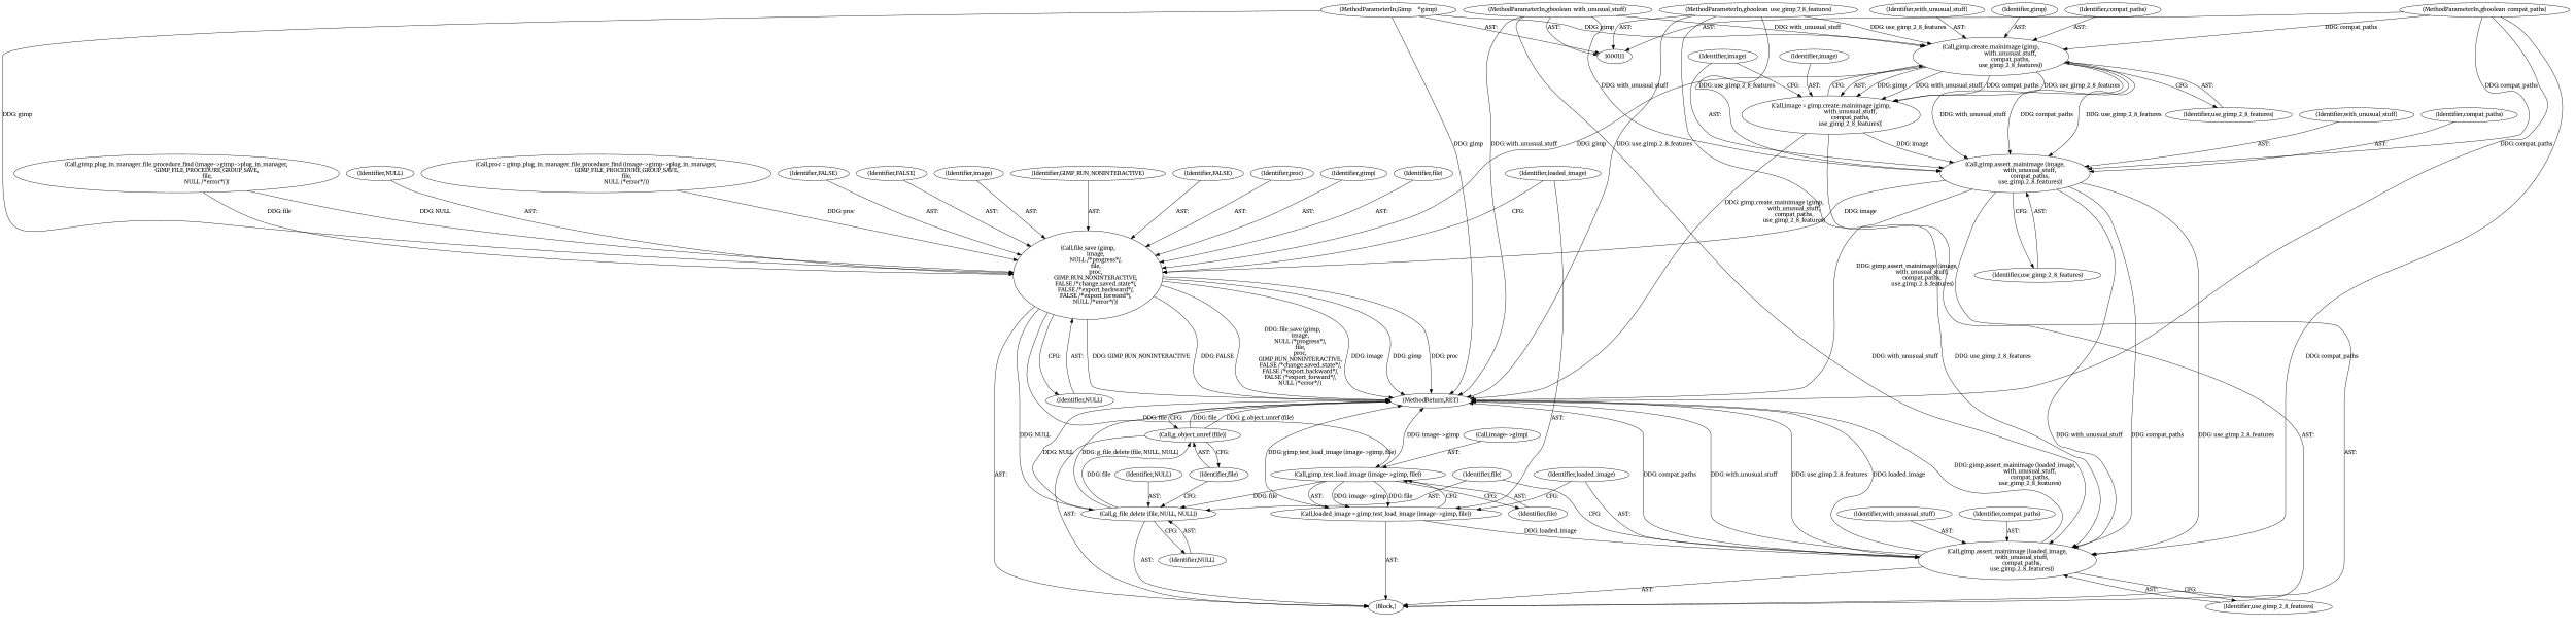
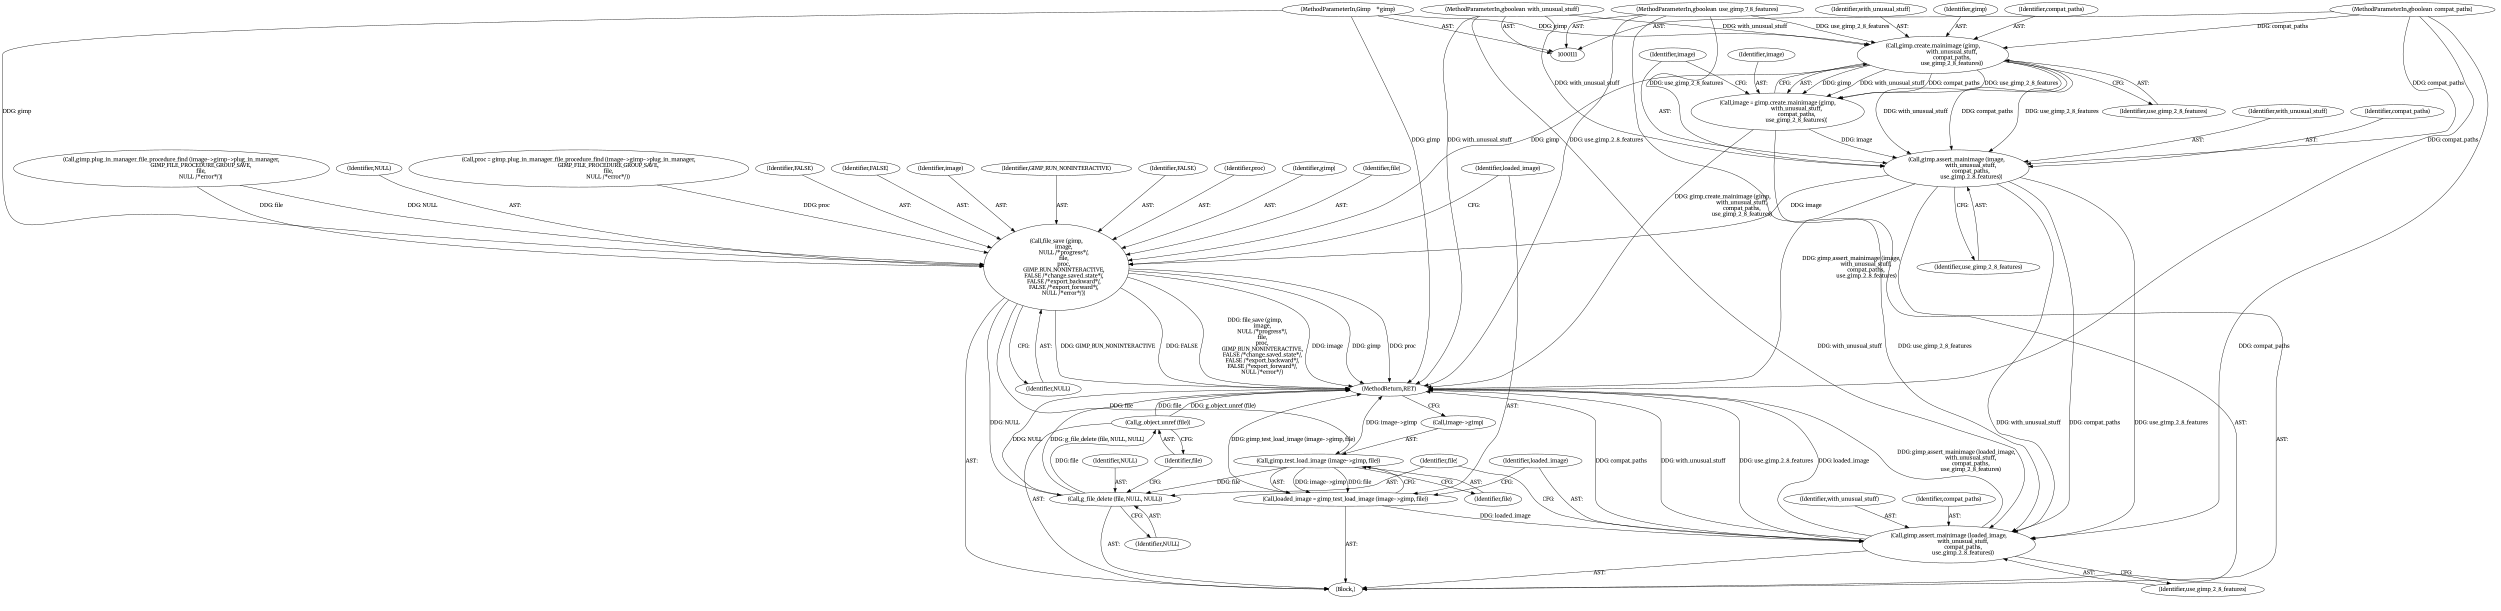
  digraph {
    fontname=Merriweather
    node [fontname=Merriweather]
    edge [fontname=Merriweather]
    n1 [label="(Call,gimp_create_mainimage (gimp,\n                                 with_unusual_stuff,\n                                 compat_paths,\n                                 use_gimp_2_8_features))"]
    n2 [label="(Call,image = gimp_create_mainimage (gimp,\n                                 with_unusual_stuff,\n                                 compat_paths,\n                                 use_gimp_2_8_features))"]
    n3 [label="(Call,gimp_assert_mainimage (image,\n                         with_unusual_stuff,\n                         compat_paths,\n                          use_gimp_2_8_features))"]
    n4 [label="(Call,file_save (gimp,\n             image,\n             NULL /*progress*/,\n             file,\n             proc,\n             GIMP_RUN_NONINTERACTIVE,\n             FALSE /*change_saved_state*/,\n             FALSE /*export_backward*/,\n             FALSE /*export_forward*/,\n             NULL /*error*/))"]
    n5 [label="(Identifier,use_gimp_2_8_features)"]
    n6 [label="(MethodReturn,RET)"]
    n7 [label="(Block,)"]
    n8 [label="(Call,gimp_assert_mainimage (loaded_image,\n                         with_unusual_stuff,\n                         compat_paths,\n                         use_gimp_2_8_features))"]
    n9 [label="(Identifier,use_gimp_2_8_features)"]
    n10 [label="(Call,gimp_test_load_image (image->gimp, file))"]
    n11 [label="(Call,g_file_delete (file, NULL, NULL))"]
    n12 [label="(Identifier,NULL)"]
    n13 [label="(MethodParameterIn,Gimp     *gimp)"]
    1000111
    n15 [label="(Call,g_object_unref (file))"]
    n16 [label="(MethodParameterIn,gboolean  with_unusual_stuff)"]
    n17 [label="(Identifier,use_gimp_2_8_features)"]
    n18 [label="(MethodParameterIn,gboolean  compat_paths)"]
    n19 [label="(MethodParameterIn,gboolean  use_gimp_7_8_features)"]
    n20 [label="(Call,loaded_image = gimp_test_load_image (image->gimp, file))"]
    n21 [label="(Identifier,file)"]
    n22 [label="(Identifier,NULL)"]
    n23 [label="(Identifier,file)"]
    n24 [label="(Call,gimp_plug_in_manager_file_procedure_find (image->gimp->plug_in_manager,\n                                                   GIMP_FILE_PROCEDURE_GROUP_SAVE,\n                                                   file,\n                                                   NULL /*error*/))"]
    n25 [label="(Identifier,file)"]
    n26 [label="(Identifier,NULL)"]
    n27 [label="(Call,proc = gimp_plug_in_manager_file_procedure_find (image->gimp->plug_in_manager,\n                                                   GIMP_FILE_PROCEDURE_GROUP_SAVE,\n                                                   file,\n                                                   NULL /*error*/))"]
    n28 [label="(Call,image->gimp)"]
    n29 [label="(Identifier,FALSE)"]
    n30 [label="(Identifier,with_unusual_stuff)"]
    n31 [label="(Identifier,FALSE)"]
    n32 [label="(Identifier,image)"]
    n33 [label="(Identifier,gimp)"]
    n34 [label="(Identifier,GIMP_RUN_NONINTERACTIVE)"]
    n35 [label="(Identifier,compat_paths)"]
    n36 [label="(Identifier,FALSE)"]
    n37 [label="(Identifier,NULL)"]
    n38 [label="(Identifier,with_unusual_stuff)"]
    n39 [label="(Identifier,proc)"]
    n40 [label="(Identifier,compat_paths)"]
    n41 [label="(Identifier,loaded_image)"]
    n42 [label="(Identifier,loaded_image)"]
    n43 [label="(Identifier,image)"]
    n44 [label="(Identifier,with_unusual_stuff)"]
    n45 [label="(Identifier,gimp)"]
    n46 [label="(Identifier,file)"]
    n47 [label="(Identifier,compat_paths)"]
    n48 [label="(Identifier,image)"]
    n1 -> n2 [label="AST: "]
    n1 -> n2 [label="DDG: gimp"]
    n1 -> n2 [label="DDG: with_unusual_stuff"]
    n1 -> n2 [label="DDG: compat_paths"]
    n1 -> n2 [label="DDG: use_gimp_2_8_features"]
    n1 -> n3 [label="DDG: with_unusual_stuff"]
    n1 -> n3 [label="DDG: compat_paths"]
    n1 -> n3 [label="DDG: use_gimp_2_8_features"]
    n1 -> n4 [label="DDG: gimp"]
    n1 -> n5 [label="CFG: "]
    n2 -> n1 [label="CFG: "]
    n2 -> n3 [label="DDG: image"]
    n2 -> n6 [label="DDG: gimp_create_mainimage (gimp,\n                                 with_unusual_stuff,\n                                 compat_paths,\n                                 use_gimp_2_8_features)"]
    n2 -> n7 [label="AST: "]
    n3 -> n4 [label="DDG: image"]
    n3 -> n6 [label="DDG: gimp_assert_mainimage (image,\n                         with_unusual_stuff,\n                         compat_paths,\n                          use_gimp_2_8_features)"]
    n3 -> n7 [label="AST: "]
    n3 -> n8 [label="DDG: with_unusual_stuff"]
    n3 -> n8 [label="DDG: compat_paths"]
    n3 -> n8 [label="DDG: use_gimp_2_8_features"]
    n3 -> n9 [label="CFG: "]
    n4 -> n6 [label="DDG: FALSE"]
    n4 -> n6 [label="DDG: file_save (gimp,\n             image,\n             NULL /*progress*/,\n             file,\n             proc,\n             GIMP_RUN_NONINTERACTIVE,\n             FALSE /*change_saved_state*/,\n             FALSE /*export_backward*/,\n             FALSE /*export_forward*/,\n             NULL /*error*/)"]
    n4 -> n6 [label="DDG: image"]
    n4 -> n6 [label="DDG: gimp"]
    n4 -> n6 [label="DDG: proc"]
    n4 -> n6 [label="DDG: GIMP_RUN_NONINTERACTIVE"]
    n4 -> n7 [label="AST: "]
    n4 -> n10 [label="DDG: file"]
    n4 -> n11 [label="DDG: NULL"]
    n4 -> n12 [label="CFG: "]
    n5 -> n1 [label="AST: "]
-   n6 -> n15 [label="CFG: "]
+   n6 -> n28 [label="CFG: "]
    n8 -> n6 [label="DDG: loaded_image"]
    n8 -> n6 [label="DDG: gimp_assert_mainimage (loaded_image,\n                         with_unusual_stuff,\n                         compat_paths,\n                         use_gimp_2_8_features)"]
    n8 -> n6 [label="DDG: compat_paths"]
    n8 -> n6 [label="DDG: with_unusual_stuff"]
    n8 -> n6 [label="DDG: use_gimp_2_8_features"]
    n8 -> n7 [label="AST: "]
    n8 -> n17 [label="CFG: "]
    n9 -> n3 [label="AST: "]
    n10 -> n6 [label="DDG: image->gimp"]
    n10 -> n11 [label="DDG: file"]
    n10 -> n20 [label="AST: "]
    n10 -> n20 [label="DDG: image->gimp"]
    n10 -> n20 [label="DDG: file"]
    n10 -> n21 [label="CFG: "]
    n11 -> n6 [label="DDG: NULL"]
    n11 -> n6 [label="DDG: g_file_delete (file, NULL, NULL)"]
    n11 -> n7 [label="AST: "]
    n11 -> n15 [label="DDG: file"]
    n11 -> n22 [label="CFG: "]
    n12 -> n4 [label="AST: "]
    n13 -> n1 [label="DDG: gimp"]
    n13 -> n4 [label="DDG: gimp"]
    n13 -> n6 [label="DDG: gimp"]
    n13 -> 1000111 [label="AST: "]
    n15 -> n6 [label="DDG: file"]
    n15 -> n6 [label="DDG: g_object_unref (file)"]
    n15 -> n7 [label="AST: "]
    n15 -> n23 [label="CFG: "]
    n16 -> n1 [label="DDG: with_unusual_stuff"]
    n16 -> n3 [label="DDG: with_unusual_stuff"]
    n16 -> n6 [label="DDG: with_unusual_stuff"]
    n16 -> n8 [label="DDG: with_unusual_stuff"]
    n16 -> 1000111 [label="AST: "]
    n17 -> n8 [label="AST: "]
    n18 -> n1 [label="DDG: compat_paths"]
    n18 -> n3 [label="DDG: compat_paths"]
    n18 -> n6 [label="DDG: compat_paths"]
    n18 -> n8 [label="DDG: compat_paths"]
    n18 -> 1000111 [label="AST: "]
    n19 -> n1 [label="DDG: use_gimp_2_8_features"]
    n19 -> n3 [label="DDG: use_gimp_2_8_features"]
    n19 -> n6 [label="DDG: use_gimp_2_8_features"]
    n19 -> n8 [label="DDG: use_gimp_2_8_features"]
    n19 -> 1000111 [label="AST: "]
    n20 -> n6 [label="DDG: gimp_test_load_image (image->gimp, file)"]
    n20 -> n7 [label="AST: "]
    n20 -> n8 [label="DDG: loaded_image"]
    n20 -> n10 [label="CFG: "]
    n21 -> n10 [label="AST: "]
    n22 -> n11 [label="AST: "]
    n23 -> n11 [label="CFG: "]
    n23 -> n15 [label="AST: "]
    n24 -> n4 [label="DDG: NULL"]
    n24 -> n4 [label="DDG: file"]
    n25 -> n8 [label="CFG: "]
    n25 -> n11 [label="AST: "]
    n26 -> n4 [label="AST: "]
    n27 -> n4 [label="DDG: proc"]
    n28 -> n10 [label="AST: "]
    n29 -> n4 [label="AST: "]
    n30 -> n1 [label="AST: "]
    n31 -> n4 [label="AST: "]
    n32 -> n4 [label="AST: "]
    n33 -> n1 [label="AST: "]
    n34 -> n4 [label="AST: "]
    n35 -> n1 [label="AST: "]
    n36 -> n4 [label="AST: "]
    n37 -> n11 [label="AST: "]
    n38 -> n3 [label="AST: "]
    n39 -> n4 [label="AST: "]
    n40 -> n3 [label="AST: "]
    n41 -> n8 [label="AST: "]
    n41 -> n20 [label="CFG: "]
    n42 -> n4 [label="CFG: "]
    n42 -> n20 [label="AST: "]
    n43 -> n2 [label="AST: "]
    n44 -> n8 [label="AST: "]
    n45 -> n4 [label="AST: "]
    n46 -> n4 [label="AST: "]
    n47 -> n8 [label="AST: "]
    n48 -> n2 [label="CFG: "]
    n48 -> n3 [label="AST: "]
  }
